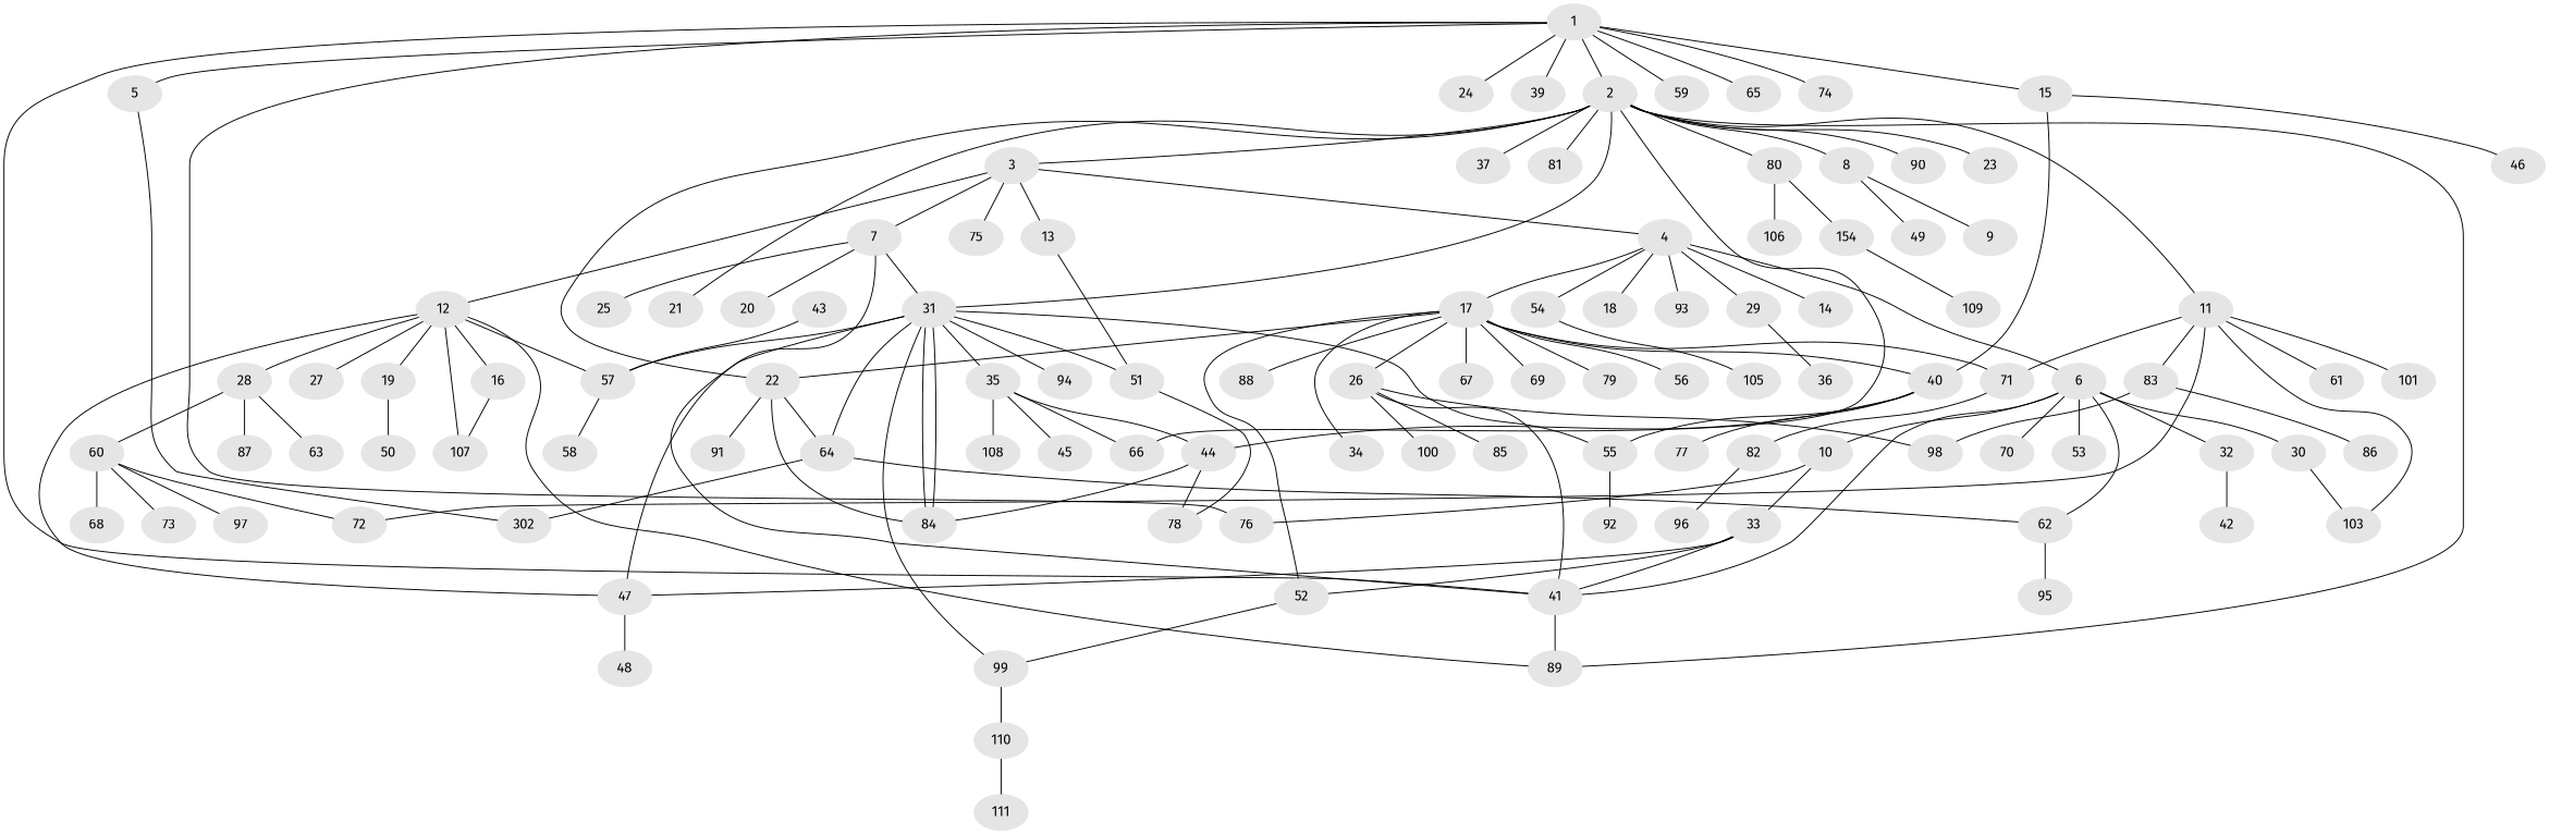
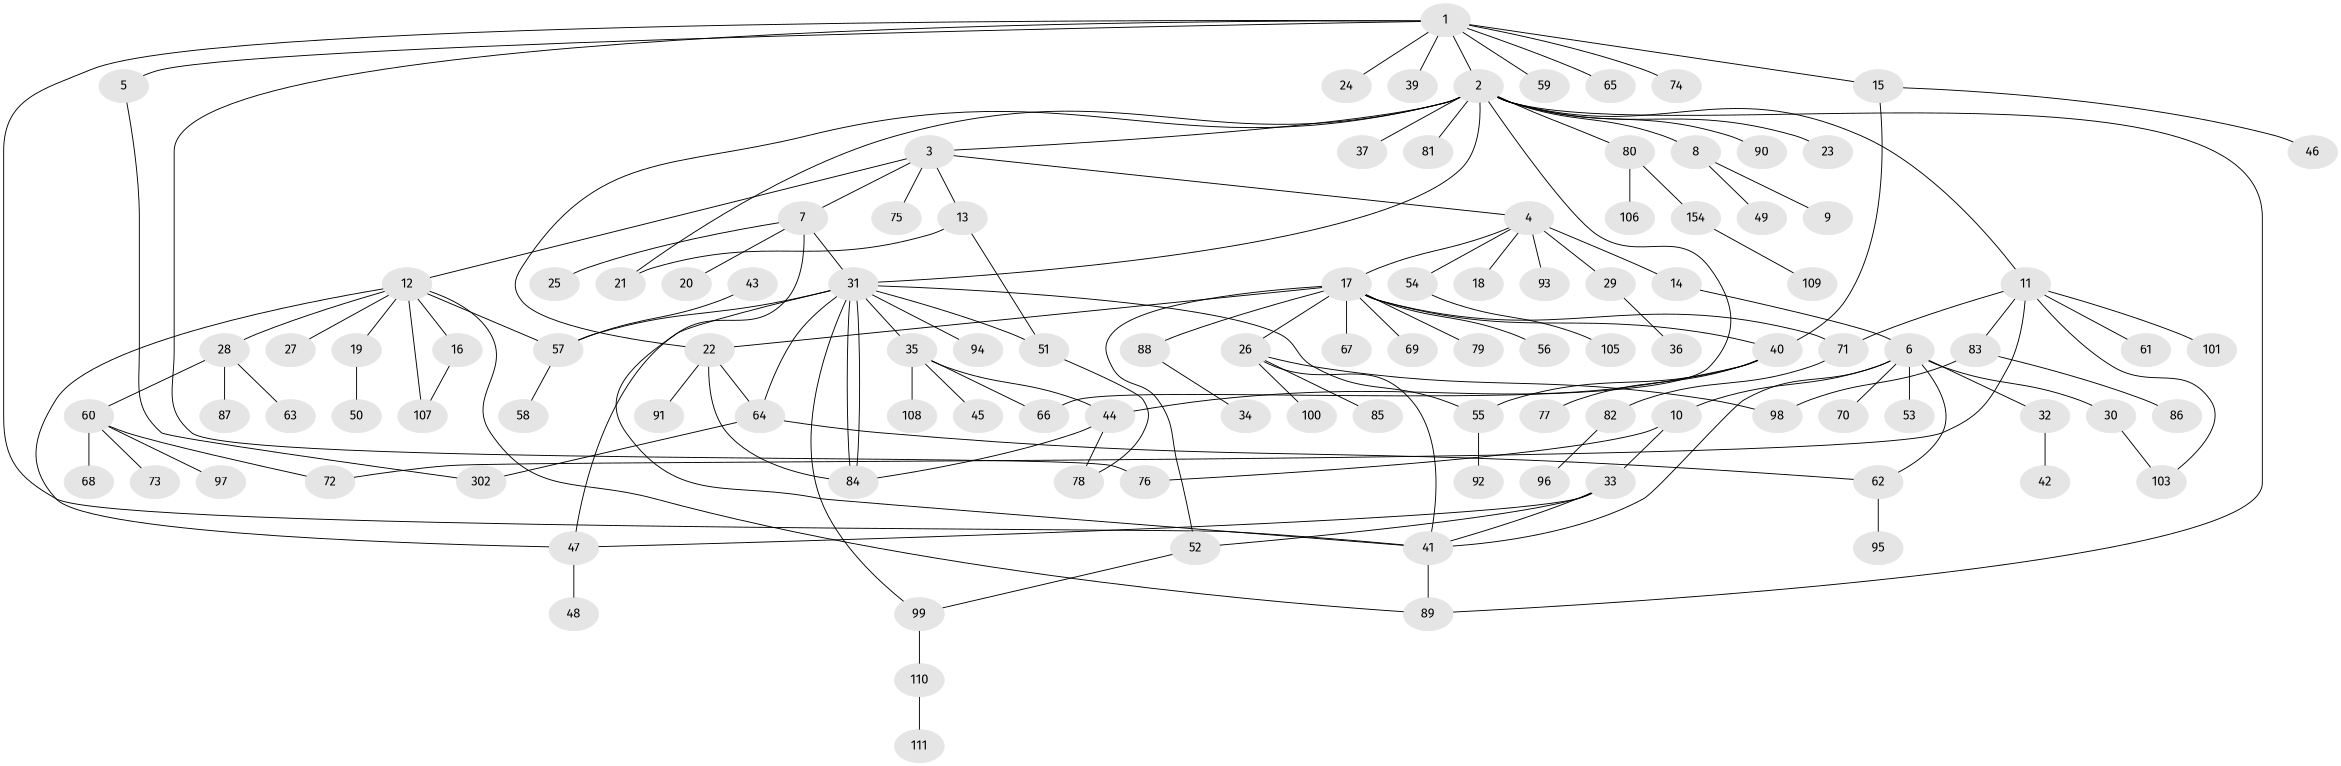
  graph {
    fontname="Fira Sans"
    node [color=gray90 fontname="Fira Sans" style=filled]
    edge [fontname="Fira Sans"]
    1
    2
    5
    15
    24
    39
    41
    59
    65
    74
    76
    3
    8
    11
    21
    22
    23
    31
    37
    66
    80
    81
    89
    90
    n25 [label=302]
    40
    46
    4
    7
    12
    13
    75
    9
    49
    61
    71
    72
    83
    101
    103
    64
    84
    91
    47
    57
    51
    35
    55
    94
    99
    n51 [label=154]
    106
    6
    14
    17
    18
    29
    54
    93
    20
    25
    16
    19
    27
    28
    107
    10
    30
    32
    53
    62
    70
    26
    34
    52
    56
    67
    69
    79
    88
    36
    105
    33
    42
    95
    82
    98
    86
    50
    60
    63
    87
    48
    58
    78
    44
    77
    85
    100
    96
    68
    73
    97
    45
    108
    92
    110
    43
    109
    111
    1 -- 2
    1 -- 5
    1 -- 15
    1 -- 24
    1 -- 39
    1 -- 41
    1 -- 59
    1 -- 65
    1 -- 74
    1 -- 76
    2 -- 3
    2 -- 8
    2 -- 11
    2 -- 21
    2 -- 22
    2 -- 23
    2 -- 31
    2 -- 37
    2 -- 66
    2 -- 80
    2 -- 81
    2 -- 89
    2 -- 90
    5 -- n25
    15 -- 40
    15 -- 46
    41 -- 89
    3 -- 4
    3 -- 7
    3 -- 12
    3 -- 13
    3 -- 75
    8 -- 9
    8 -- 49
    11 -- 61
    11 -- 71
    11 -- 72
    11 -- 83
    11 -- 101
    11 -- 103
    22 -- 64
    22 -- 84
    22 -- 91
    31 -- 64
    31 -- 84
    31 -- 84
    31 -- 47
    31 -- 57
    31 -- 51
    31 -- 35
    31 -- 55
    31 -- 94
    31 -- 99
    80 -- n51
    80 -- 106
    40 -- 55
    40 -- 44
    40 -- 77
-   4 -- 6
+   14 -- 6
    4 -- 14
    4 -- 17
    4 -- 18
    4 -- 29
    4 -- 54
    4 -- 93
    7 -- 41
    7 -- 31
    7 -- 20
    7 -- 25
    12 -- 89
    12 -- 47
    12 -- 57
    12 -- 16
    12 -- 19
    12 -- 27
    12 -- 28
    12 -- 107
+   13 -- 21
    13 -- 51
    71 -- 82
    83 -- 98
    83 -- 86
    64 -- n25
    64 -- 62
    47 -- 48
    57 -- 58
    51 -- 78
    35 -- 66
    35 -- 44
    35 -- 45
    35 -- 108
    55 -- 92
    99 -- 110
    n51 -- 109
    6 -- 41
    6 -- 10
    6 -- 30
    6 -- 32
    6 -- 53
    6 -- 62
    6 -- 70
    17 -- 22
    17 -- 40
    17 -- 71
    17 -- 26
-   17 -- 34
+   88 -- 34
    17 -- 52
    17 -- 56
    17 -- 67
    17 -- 69
    17 -- 79
    17 -- 88
    29 -- 36
    54 -- 105
    16 -- 107
    19 -- 50
    28 -- 60
    28 -- 63
    28 -- 87
    10 -- 76
    10 -- 33
    30 -- 103
    32 -- 42
    62 -- 95
    26 -- 41
    26 -- 98
    26 -- 85
    26 -- 100
    52 -- 99
    33 -- 41
    33 -- 47
    33 -- 52
    82 -- 96
    60 -- 72
    60 -- 68
    60 -- 73
    60 -- 97
    44 -- 84
    44 -- 78
    110 -- 111
    43 -- 57
  }
